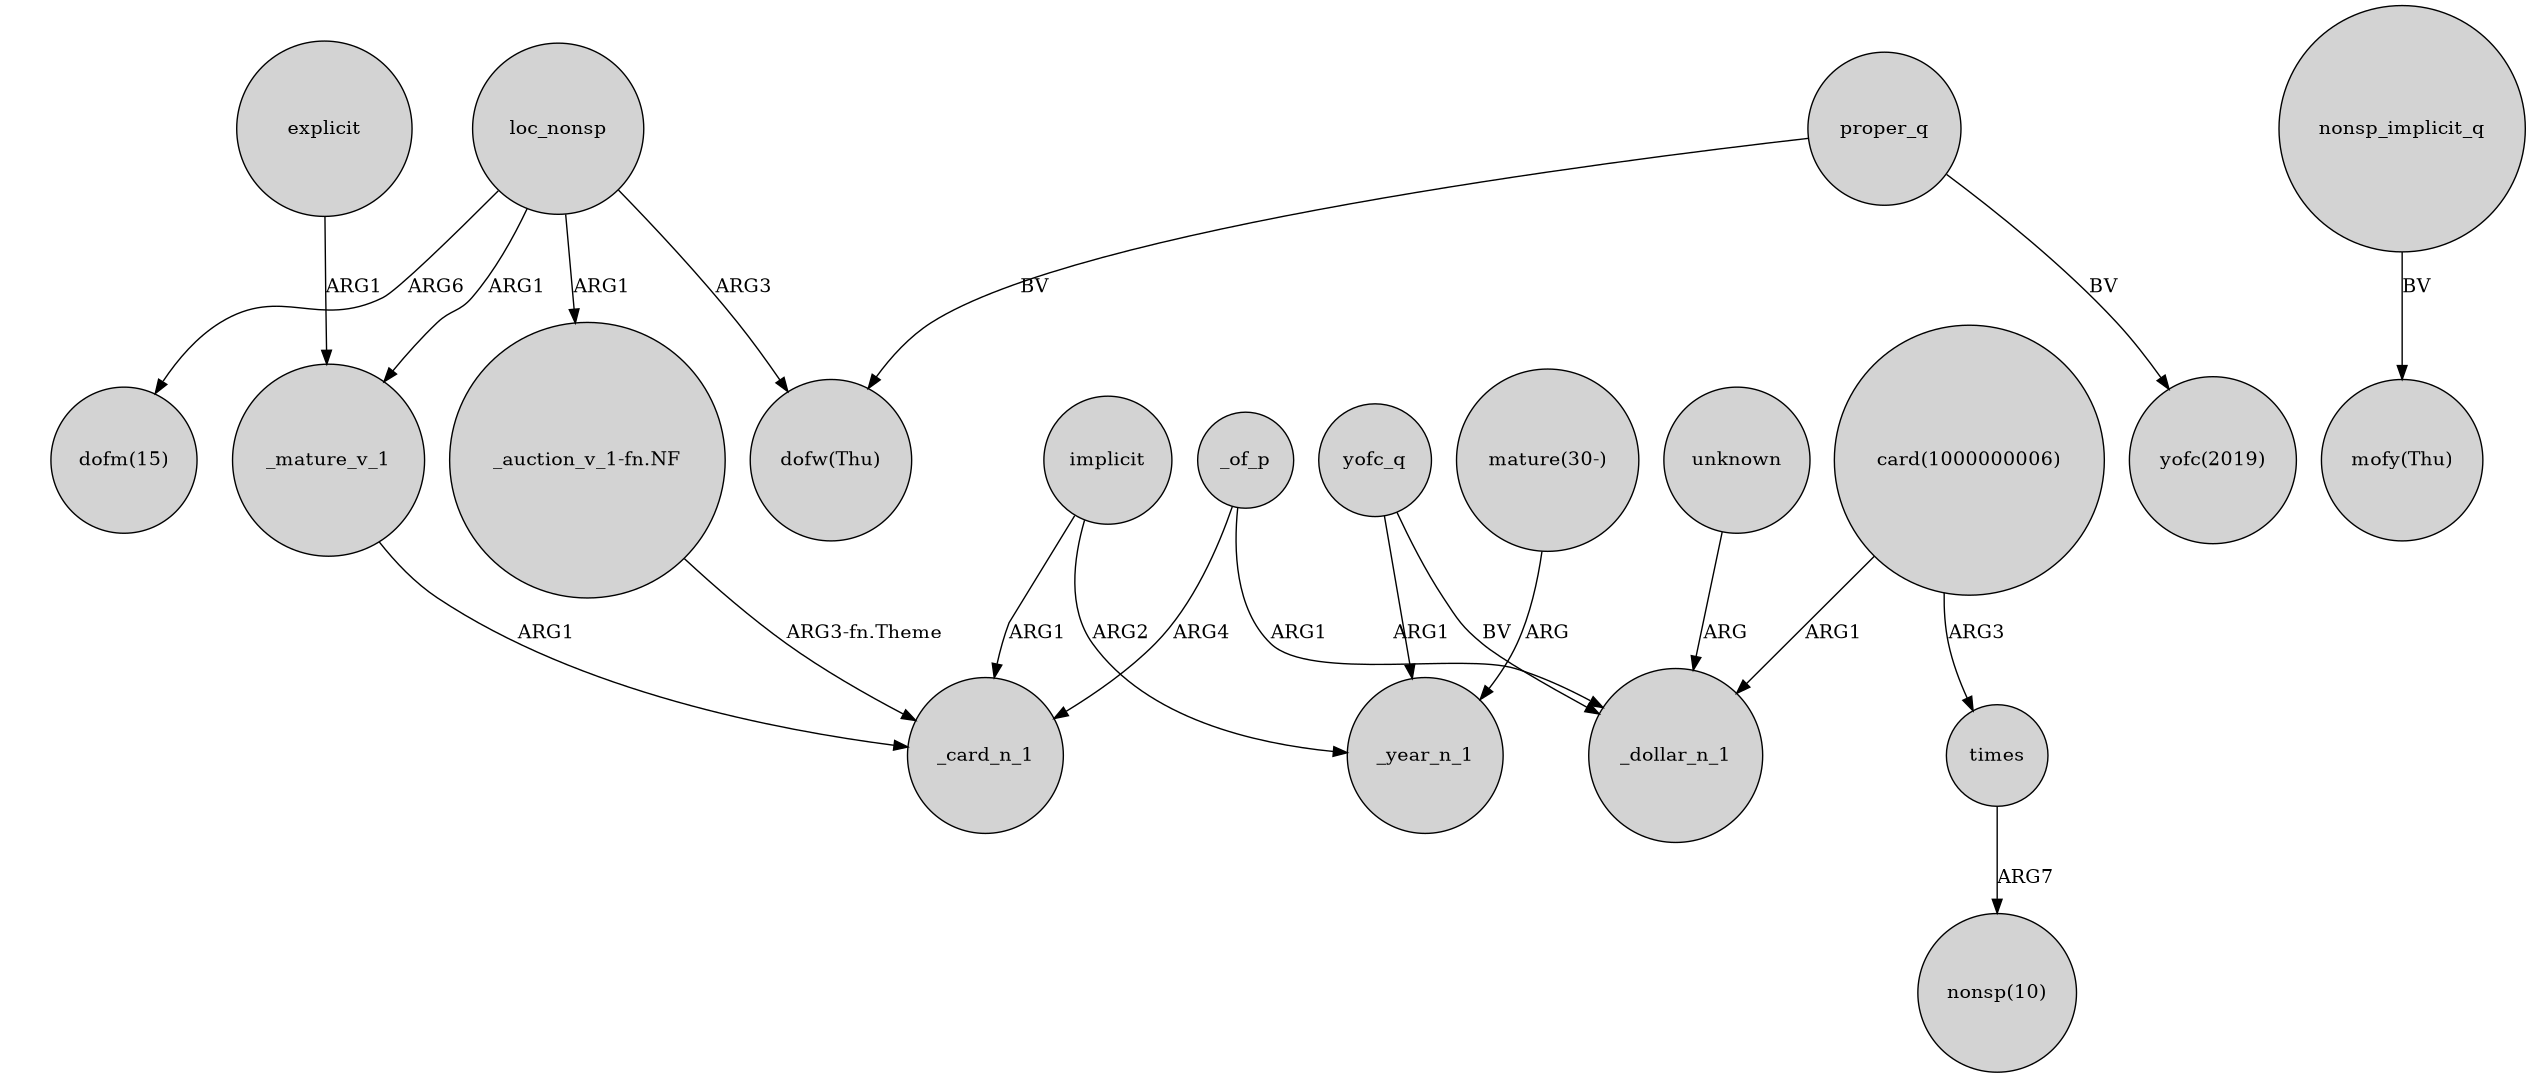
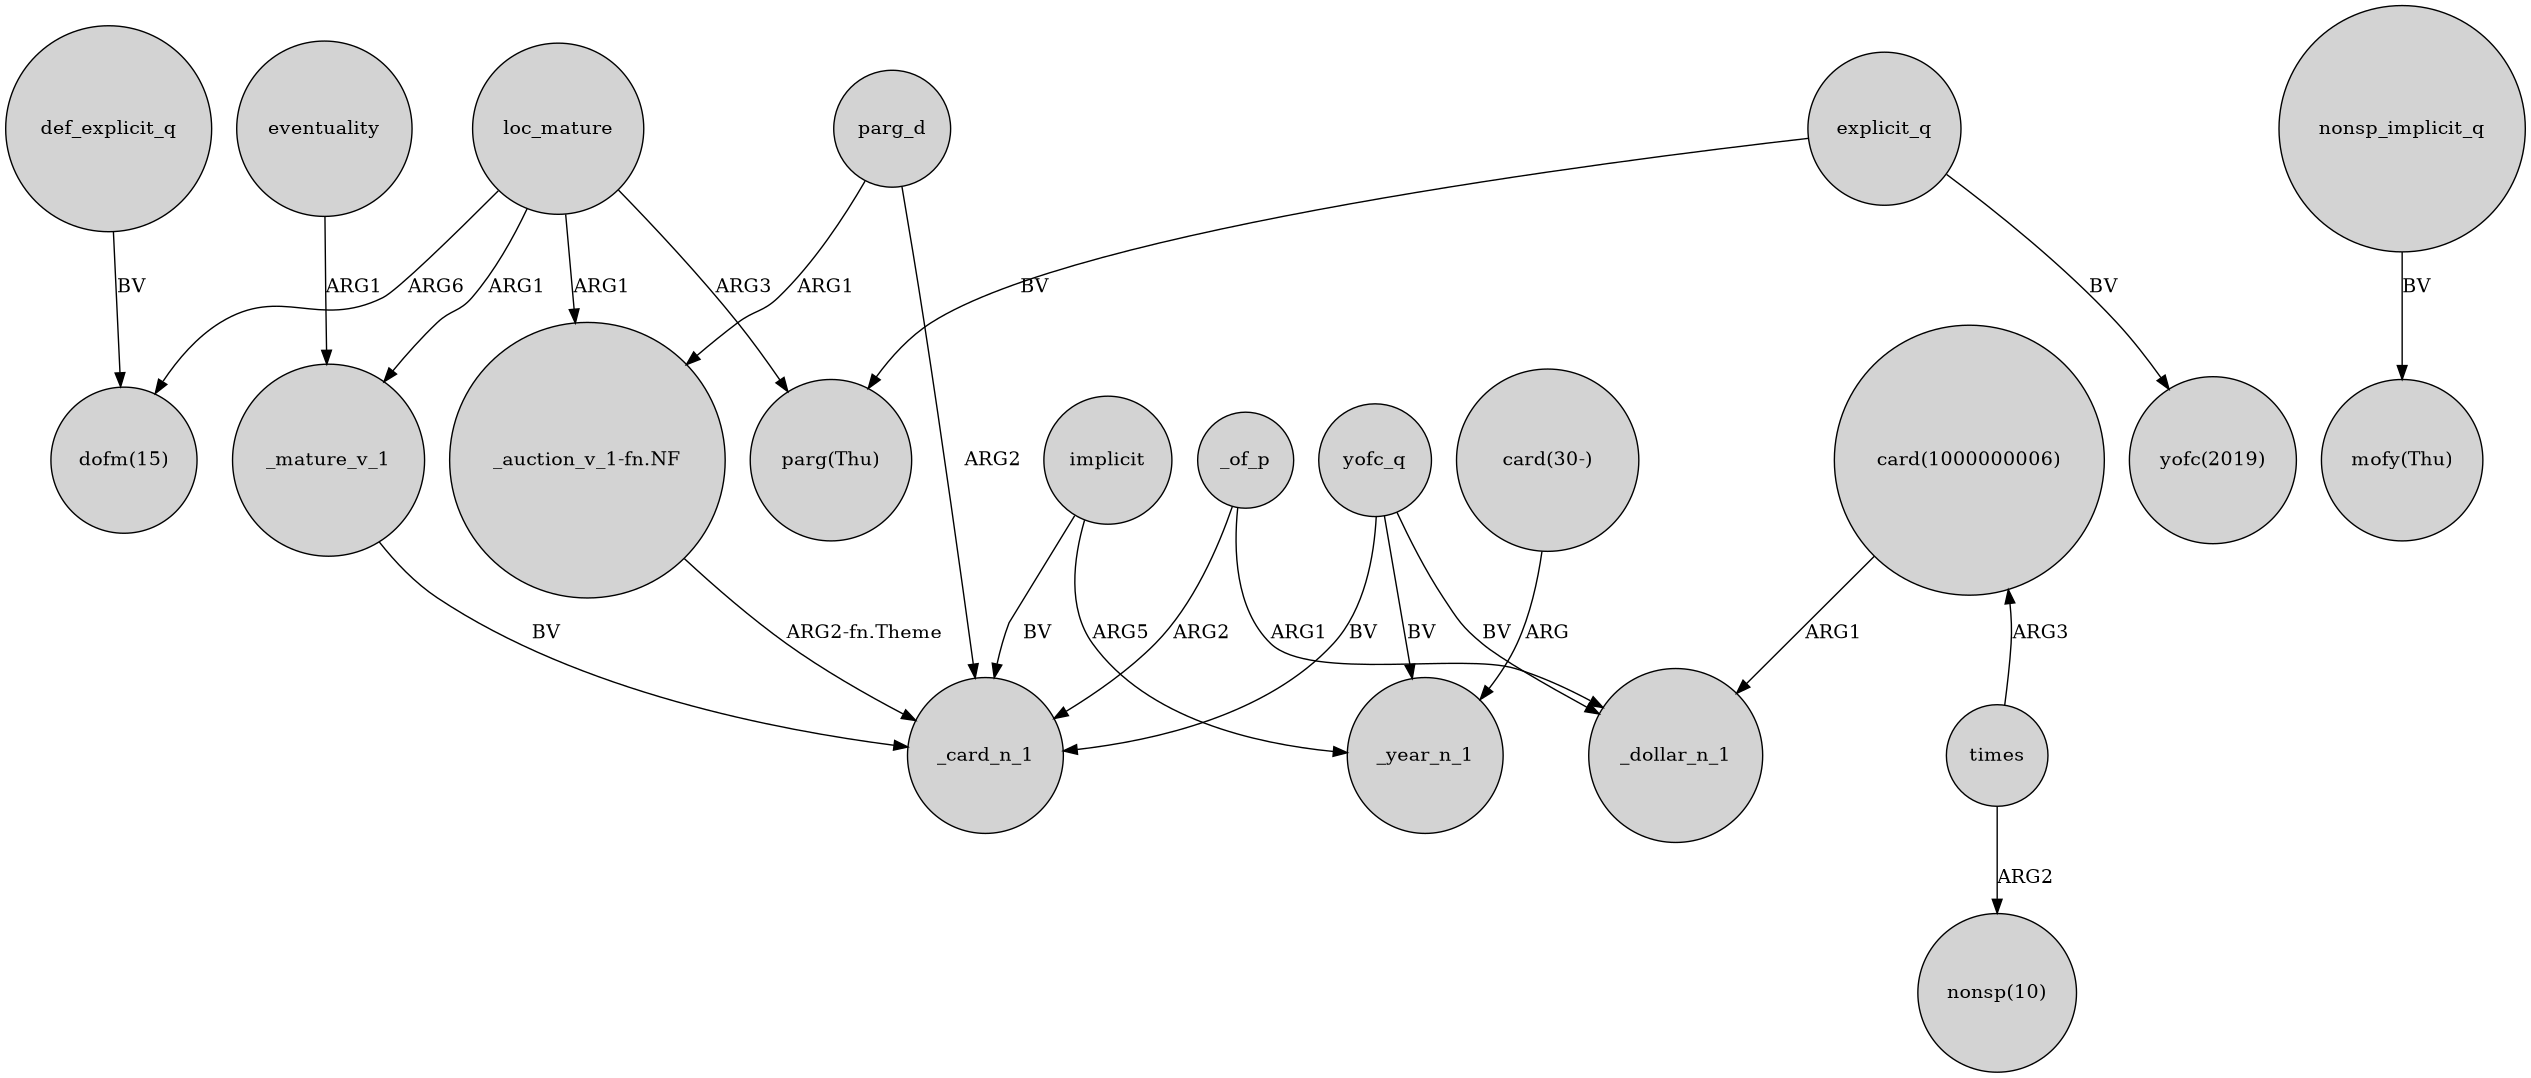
  digraph {
    node [shape=circle style=filled]
-   loc_nonsp
+   loc_nonsp [label=loc_mature]
    "dofm(15)"
    _mature_v_1
    "_auction_v_1-fn.NF"
-   "dofw(Thu)"
+   "dofw(Thu)" [label="parg(Thu)"]
    n6 [label=_card_n_1]
-   proper_q
+   def_explicit_q
+   proper_q [label=explicit_q]
    "yofc(2019)"
-   eventuality [label=explicit]
+   eventuality
+   parg_d
    _of_p
    _dollar_n_1
    n14 [label=implicit]
    _year_n_1
-   unknown
-   "card(30-)" [label="mature(30-)"]
+   "card(30-)"
    n18 [label=nonsp_implicit_q]
    n19 [label="mofy(Thu)"]
    n20 [label="card(1000000006)"]
    times
    n22 [label="nonsp(10)"]
    n23 [label=yofc_q]
    loc_nonsp -> "dofm(15)" [label=ARG6]
    loc_nonsp -> _mature_v_1 [label=ARG1]
    loc_nonsp -> "_auction_v_1-fn.NF" [label=ARG1]
    loc_nonsp -> "dofw(Thu)" [label=ARG3]
-   _mature_v_1 -> n6 [label=ARG1]
-   "_auction_v_1-fn.NF" -> n6 [label="ARG3-fn.Theme"]
+   _mature_v_1 -> n6 [label=BV]
+   "_auction_v_1-fn.NF" -> n6 [label="ARG2-fn.Theme"]
+   def_explicit_q -> "dofm(15)" [label=BV]
    proper_q -> "dofw(Thu)" [label=BV]
    proper_q -> "yofc(2019)" [label=BV]
    eventuality -> _mature_v_1 [label=ARG1]
-   _of_p -> n6 [label=ARG4]
+   parg_d -> "_auction_v_1-fn.NF" [label=ARG1]
+   parg_d -> n6 [label=ARG2]
+   _of_p -> n6 [label=ARG2]
    _of_p -> _dollar_n_1 [label=ARG1]
-   n14 -> n6 [label=ARG1]
-   n14 -> _year_n_1 [label=ARG2]
-   unknown -> _dollar_n_1 [label=ARG]
+   n14 -> n6 [label=BV]
+   n14 -> _year_n_1 [label=ARG5]
    "card(30-)" -> _year_n_1 [label=ARG]
    n18 -> n19 [label=BV]
    n20 -> _dollar_n_1 [label=ARG1]
-   n20 -> times [label=ARG3]
-   times -> n22 [label=ARG7]
+   times -> n20 [label=ARG3]
+   times -> n22 [label=ARG2]
+   n23 -> n6 [label=BV]
    n23 -> _dollar_n_1 [label=BV]
-   n23 -> _year_n_1 [label=ARG1]
+   n23 -> _year_n_1 [label=BV]
  }
